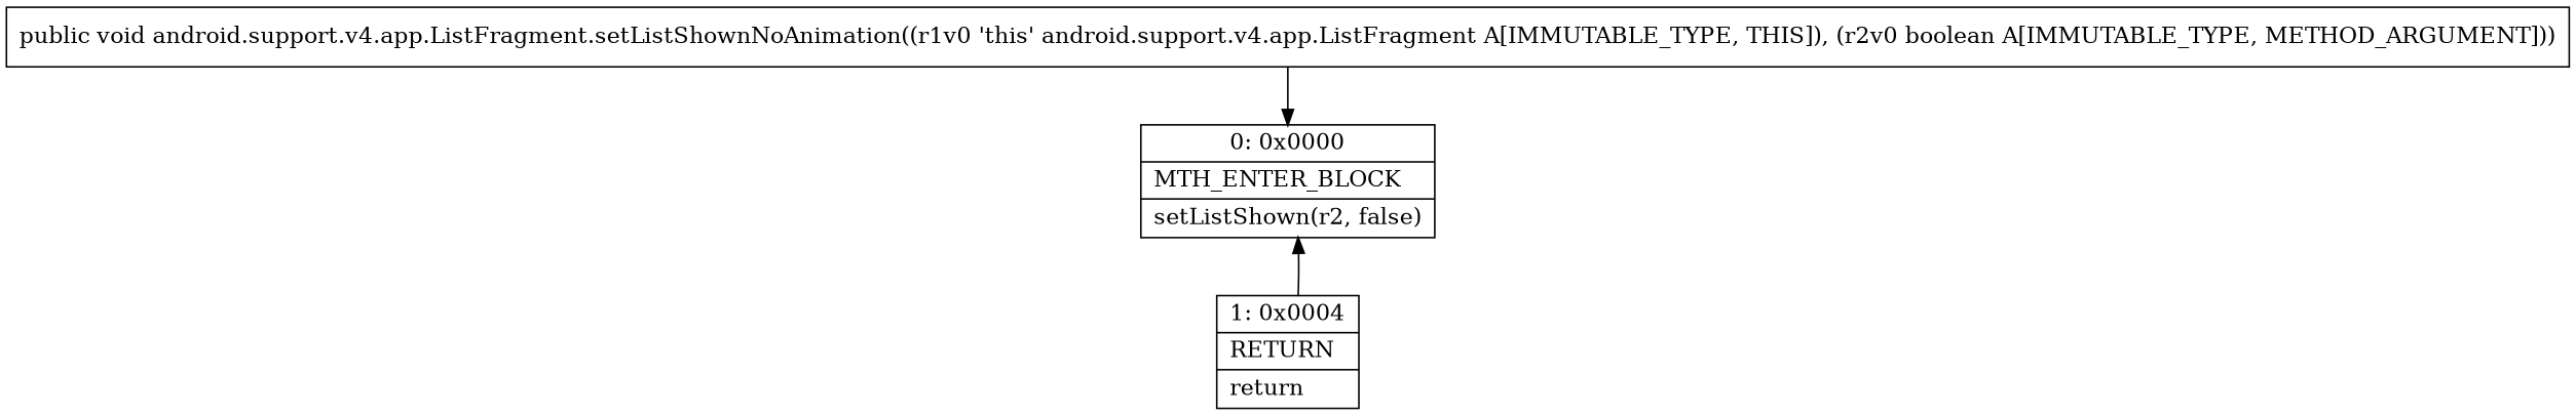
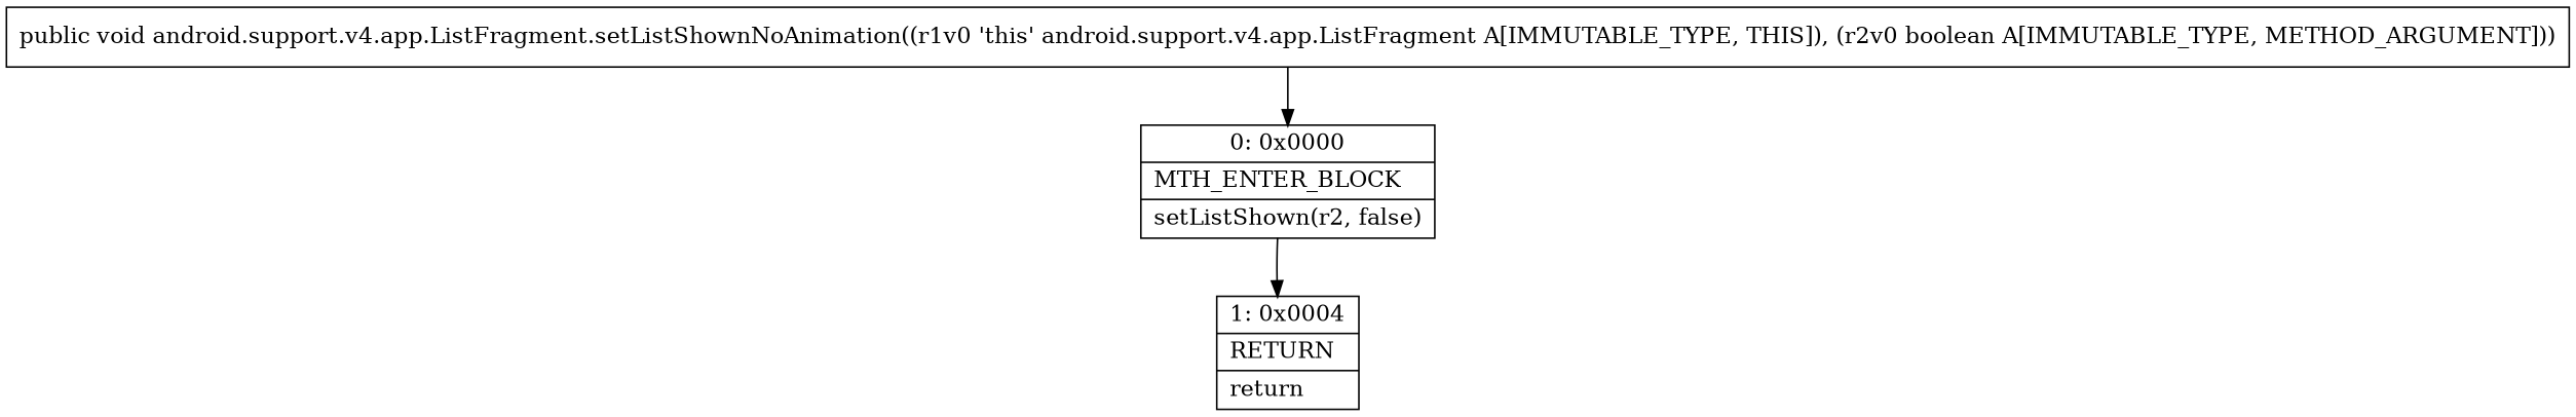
  digraph {
    node [shape=record]
    n1 [label="{0\:\ 0x0000|MTH_ENTER_BLOCK\l|setListShown(r2, false)\l}"]
    n2 [label="{1\:\ 0x0004|RETURN\l|return\l}"]
    n3 [label="{public void android.support.v4.app.ListFragment.setListShownNoAnimation((r1v0 'this' android.support.v4.app.ListFragment A[IMMUTABLE_TYPE, THIS]), (r2v0 boolean A[IMMUTABLE_TYPE, METHOD_ARGUMENT])) }"]
-   n2 -> n1
+   n1 -> n2
    n3 -> n1
  }
